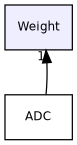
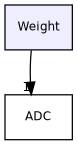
  digraph {
    compound=true
    node [fontname=Helvetica fontsize=10 shape=box]
    n1 [fillcolor="#eeeeff" label=Weight pencolor=black style=filled]
    n2 [label=ADC]
-   n2 -> n1 [headlabel=1 labeldistance=1.5 labelfontname=Helvetica labelfontsize=10]
+   n1 -> n2 [headlabel=1 labeldistance=1.5 labelfontname=Helvetica labelfontsize=10]
  }
